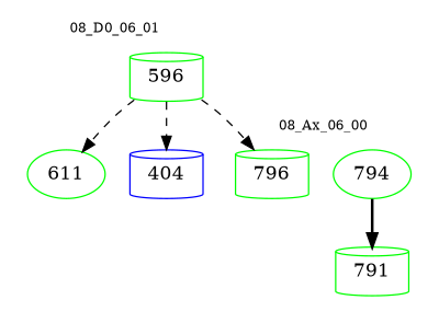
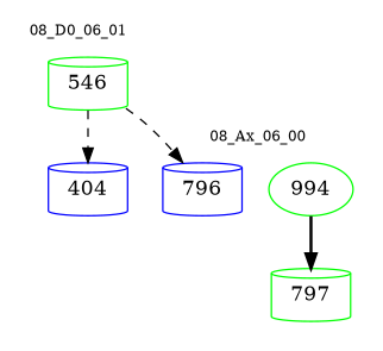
  digraph {
    node [color=green shape=cylinder]
    edge [color=black style=dashed]
-   n1 [label=794 shape=ellipse]
-   n2 [label=796]
-   n3 [label=791]
-   n4 [label=596]
-   n5 [label=611 shape=ellipse]
+   n1 [label=994 shape=ellipse]
+   n2 [color=blue label=796]
+   n3 [label=797]
+   n4 [label=546]
    n6 [color=blue label=404]
    subgraph cluster_1 {
      color=white
      fontsize=10
      label="08_Ax_06_00"
      n1
      n2
      n3
    }
    subgraph cluster_2 {
      color=white
      fontsize=10
      label="08_D0_06_01"
      n4
-     n5
      n6
    }
    n1 -> n3 [style=bold]
    n4 -> n2
-   n4 -> n5
    n4 -> n6
  }
